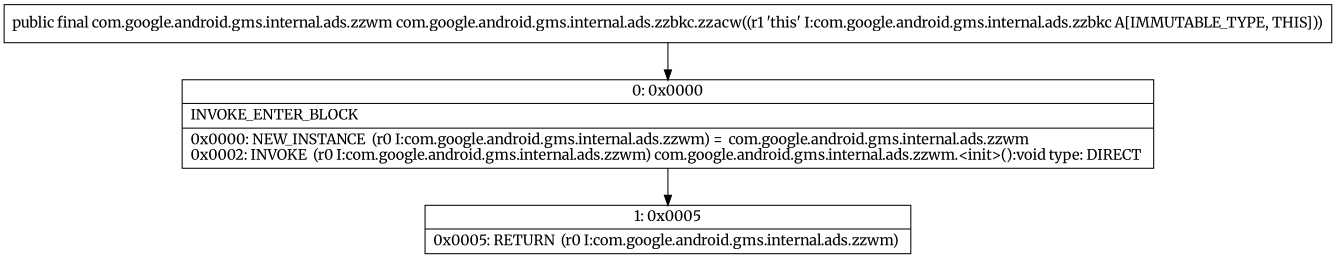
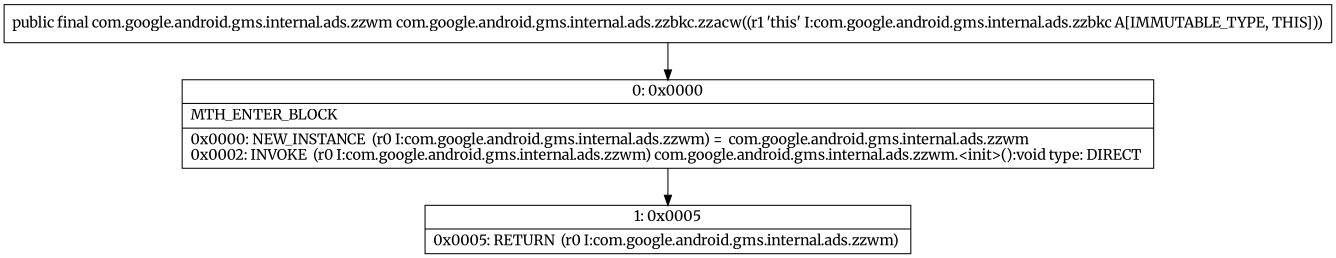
  digraph {
    fontname=Merriweather
    node [shape=record fontname=Merriweather]
    edge [fontname=Merriweather]
-   n1 [label="{0\:\ 0x0000|INVOKE_ENTER_BLOCK\l|0x0000: NEW_INSTANCE  (r0 I:com.google.android.gms.internal.ads.zzwm) =  com.google.android.gms.internal.ads.zzwm \l0x0002: INVOKE  (r0 I:com.google.android.gms.internal.ads.zzwm) com.google.android.gms.internal.ads.zzwm.\<init\>():void type: DIRECT \l}"]
+   n1 [label="{0\:\ 0x0000|MTH_ENTER_BLOCK\l|0x0000: NEW_INSTANCE  (r0 I:com.google.android.gms.internal.ads.zzwm) =  com.google.android.gms.internal.ads.zzwm \l0x0002: INVOKE  (r0 I:com.google.android.gms.internal.ads.zzwm) com.google.android.gms.internal.ads.zzwm.\<init\>():void type: DIRECT \l}"]
    n2 [label="{1\:\ 0x0005|0x0005: RETURN  (r0 I:com.google.android.gms.internal.ads.zzwm) \l}"]
    n3 [label="{public final com.google.android.gms.internal.ads.zzwm com.google.android.gms.internal.ads.zzbkc.zzacw((r1 'this' I:com.google.android.gms.internal.ads.zzbkc A[IMMUTABLE_TYPE, THIS])) }"]
    n1 -> n2
    n3 -> n1
  }
